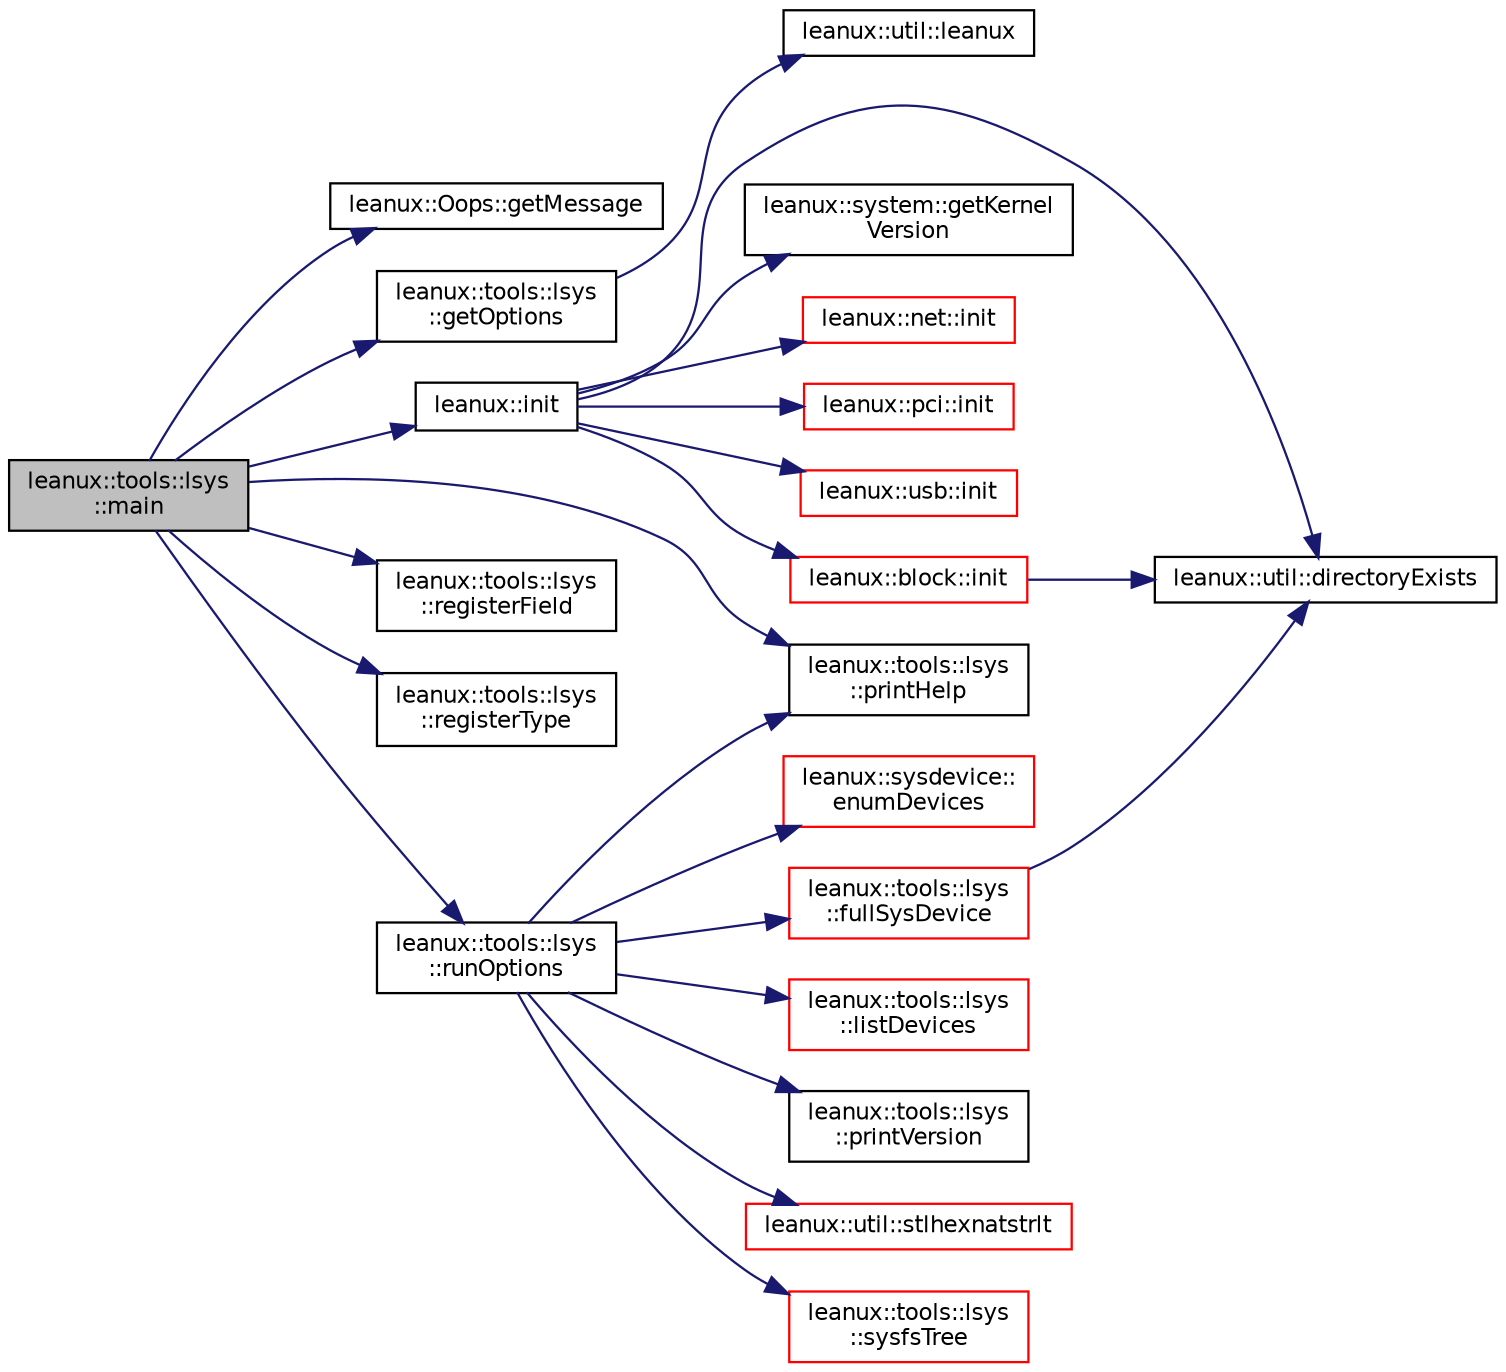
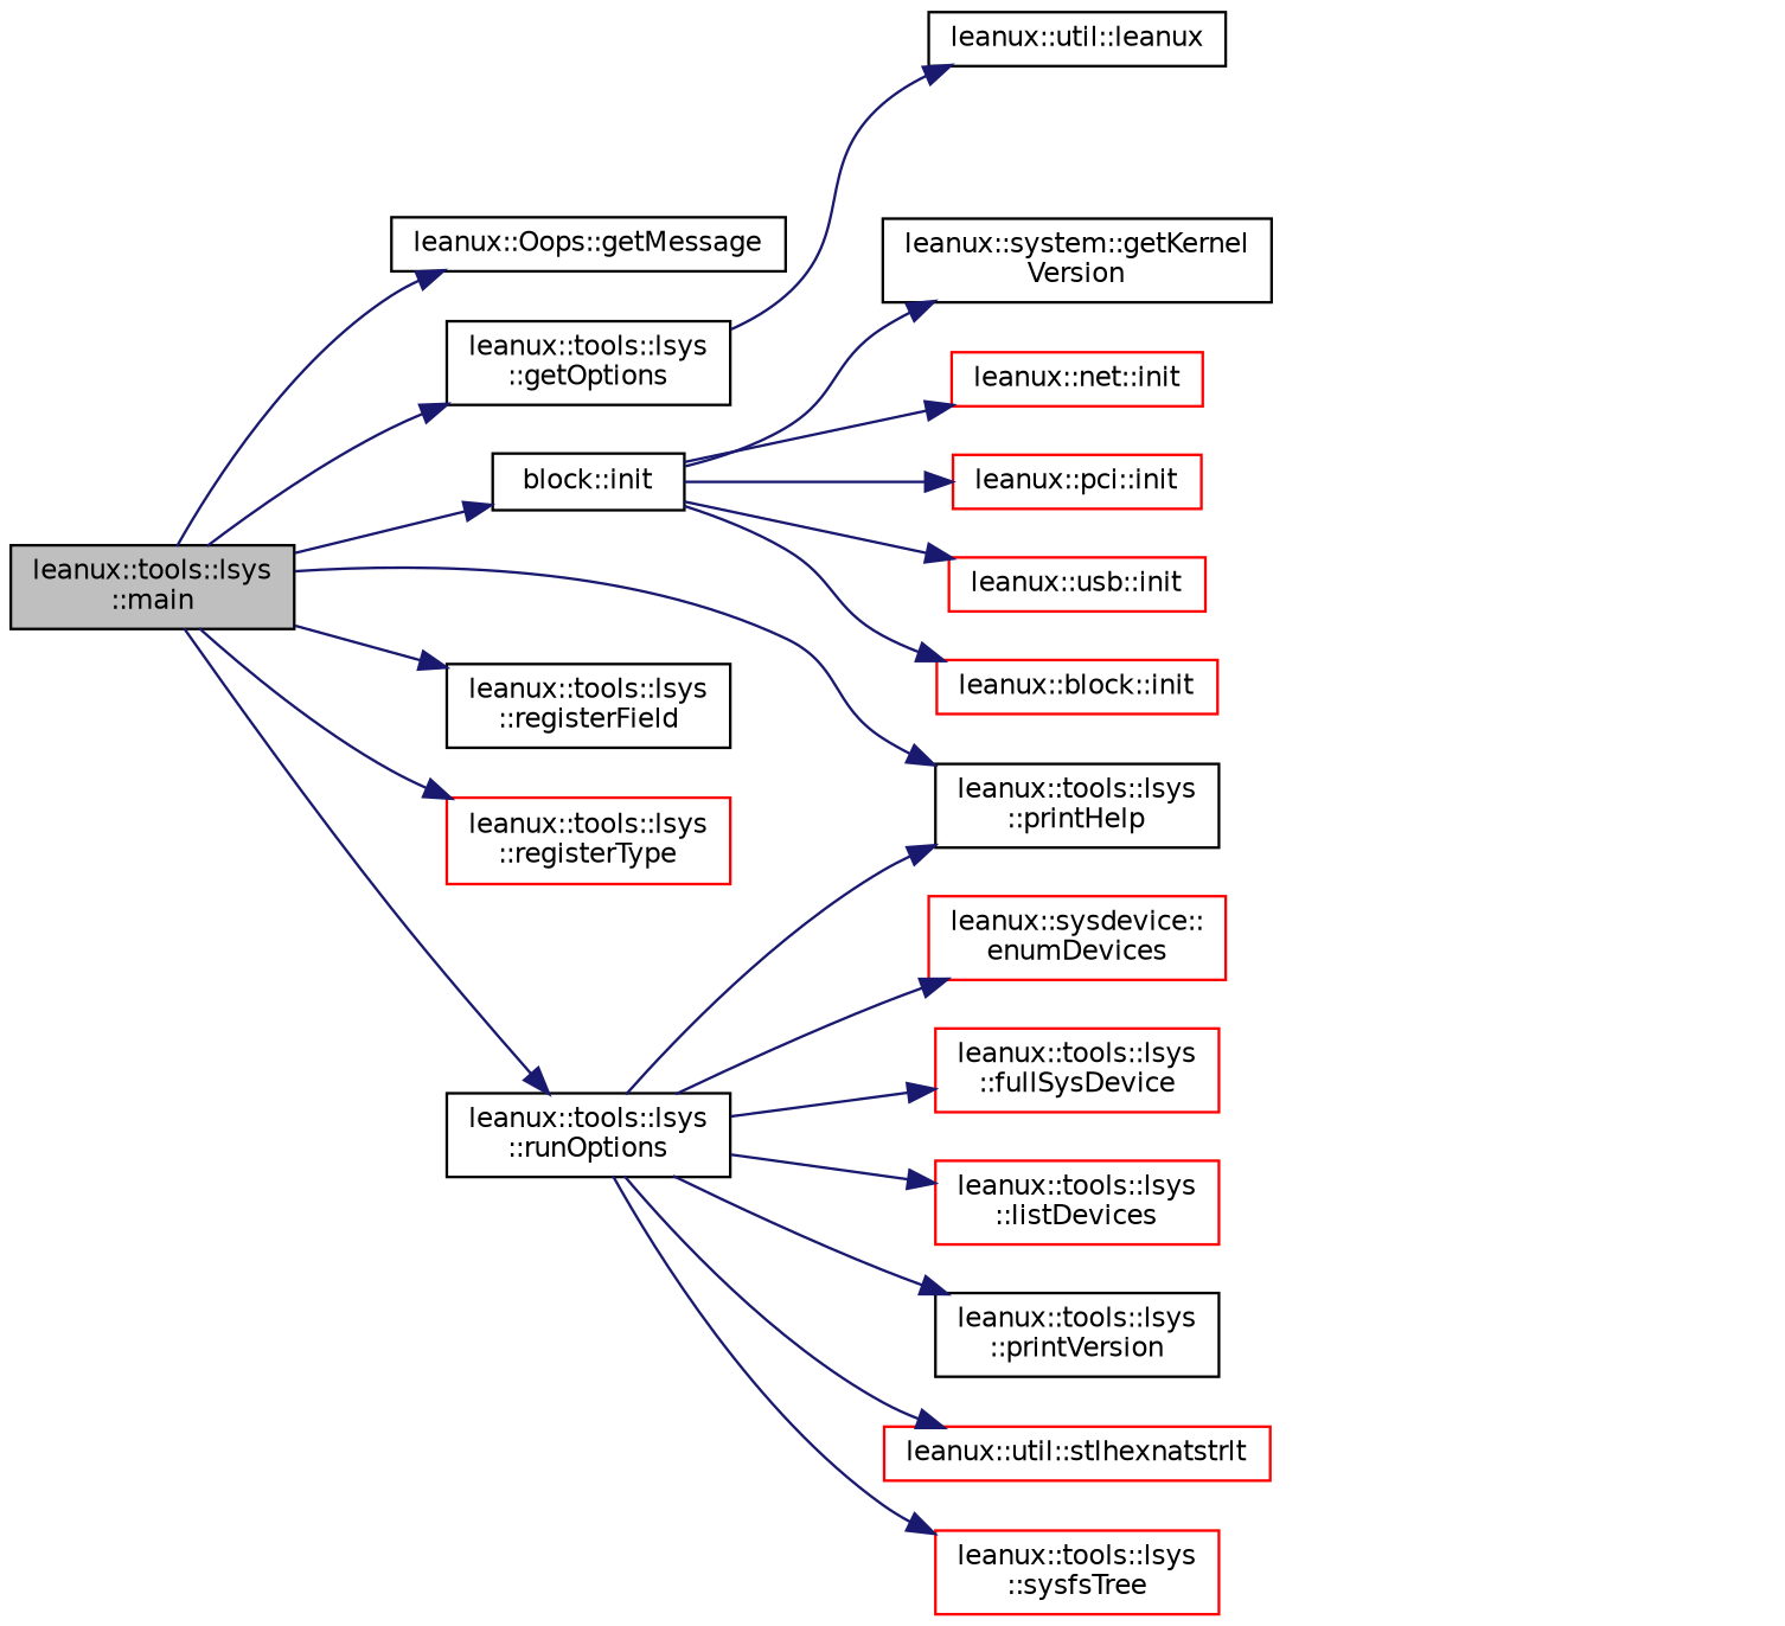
  digraph {
    rankdir=LR
    node [color=black fontname=Helvetica fontsize=10 shape=record]
    edge [color=midnightblue fontname=Helvetica fontsize=10 labelfontname=Helvetica labelfontsize=10 style=solid]
    n1 [fillcolor=grey75 fontcolor=black height=0.2 label="leanux::tools::lsys\l::main" style=filled width=0.4]
    n2 [height=0.2 label="leanux::Oops::getMessage" width=0.4]
    n3 [height=0.2 label="leanux::tools::lsys\l::getOptions" width=0.4]
-   n4 [height=0.2 label="leanux::init" width=0.4]
+   n4 [height=0.2 label="block::init" width=0.4]
    n5 [height=0.2 label="leanux::tools::lsys\l::printHelp" width=0.4]
    n6 [height=0.2 label="leanux::tools::lsys\l::registerField" width=0.4]
-   n7 [height=0.2 label="leanux::tools::lsys\l::registerType" width=0.4]
+   n7 [color=red height=0.2 label="leanux::tools::lsys\l::registerType" width=0.4]
    n8 [height=0.2 label="leanux::tools::lsys\l::runOptions" width=0.4]
    n9 [height=0.2 label="leanux::util::leanux" width=0.4]
-   n10 [height=0.2 label="leanux::util::directoryExists" width=0.4]
    n11 [height=0.2 label="leanux::system::getKernel\lVersion" width=0.4]
    n12 [color=red height=0.2 label="leanux::net::init" width=0.4]
    n13 [color=red height=0.2 label="leanux::pci::init" width=0.4]
    n14 [color=red height=0.2 label="leanux::usb::init" width=0.4]
    n15 [color=red height=0.2 label="leanux::block::init" width=0.4]
    n16 [color=red height=0.2 label="leanux::sysdevice::\lenumDevices" width=0.4]
    n17 [color=red height=0.2 label="leanux::tools::lsys\l::fullSysDevice" width=0.4]
    n18 [color=red height=0.2 label="leanux::tools::lsys\l::listDevices" width=0.4]
    n19 [height=0.2 label="leanux::tools::lsys\l::printVersion" width=0.4]
    n20 [color=red height=0.2 label="leanux::util::stlhexnatstrlt" width=0.4]
    n21 [color=red height=0.2 label="leanux::tools::lsys\l::sysfsTree" width=0.4]
    n1 -> n2
    n1 -> n3
    n1 -> n4
    n1 -> n5
    n1 -> n6
    n1 -> n7
    n1 -> n8
    n3 -> n9
-   n4 -> n10
    n4 -> n11
    n4 -> n12
    n4 -> n13
    n4 -> n14
    n4 -> n15
    n8 -> n5
    n8 -> n16
    n8 -> n17
    n8 -> n18
    n8 -> n19
    n8 -> n20
    n8 -> n21
-   n15 -> n10
-   n17 -> n10
  }
